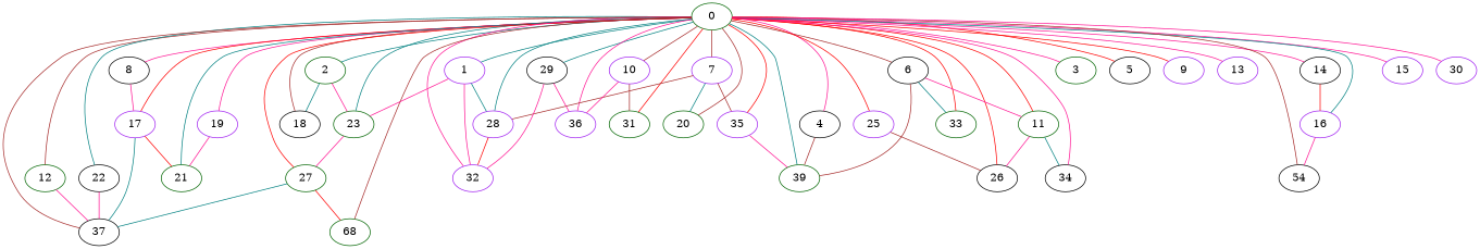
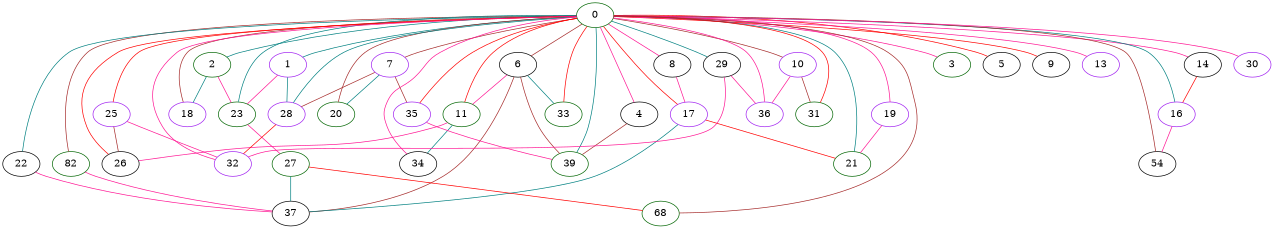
  graph {
    node [color=purple]
    edge [color=deeppink]
    0 [color=darkgreen]
    1
    2 [color=darkgreen]
    3 [color=darkgreen]
    4 [color=black]
    5 [color=black]
    6 [color=black]
    7
    8 [color=black]
-   9
+   9 [color=black]
    10
    11 [color=darkgreen]
-   12 [color=darkgreen]
+   12 [color=darkgreen label=82]
    13
    14 [color=black]
-   15
    16
    17
-   18 [color=black]
+   18
    19
    20 [color=darkgreen]
    21 [color=darkgreen]
    22 [color=black]
    23 [color=darkgreen]
    n25 [color=black label=54]
    25
    26 [color=black]
    27 [color=darkgreen]
    28
    29 [color=black]
    30
    31 [color=darkgreen]
    32
    33 [color=darkgreen]
    34 [color=black]
    35
    36
    37 [color=black]
    n39 [color=darkgreen label=68]
    39 [color=darkgreen]
    0 -- 1 [color=teal]
    0 -- 2 [color=teal]
    0 -- 3
    0 -- 4
    0 -- 5 [color=red]
    0 -- 6 [color=brown]
    0 -- 7 [color=brown]
    0 -- 8
    0 -- 9 [color=red]
    0 -- 10 [color=brown]
    0 -- 11 [color=red]
    0 -- 12 [color=brown]
    0 -- 13
    0 -- 14
-   0 -- 15
    0 -- 16 [color=teal]
    0 -- 17 [color=red]
    0 -- 18 [color=brown]
    0 -- 19
    0 -- 20 [color=brown]
    0 -- 21 [color=teal]
    0 -- 22 [color=teal]
    0 -- 23 [color=teal]
    0 -- n25 [color=brown]
    0 -- 25 [color=red]
    0 -- 26 [color=red]
-   0 -- 27 [color=red]
    0 -- 28 [color=teal]
    0 -- 29 [color=teal]
    0 -- 30
    0 -- 31 [color=red]
    0 -- 32
    0 -- 33 [color=red]
    0 -- 34
    0 -- 35 [color=red]
    0 -- 36
-   0 -- 37 [color=brown]
+   6 -- 37 [color=brown]
    0 -- n39 [color=brown]
    0 -- 39 [color=teal]
    1 -- 23
    1 -- 28 [color=teal]
    2 -- 18 [color=teal]
    2 -- 23
    4 -- 39 [color=brown]
    6 -- 11
    6 -- 33 [color=teal]
    6 -- 39 [color=brown]
    7 -- 20 [color=teal]
    7 -- 28 [color=brown]
    7 -- 35 [color=brown]
    8 -- 17
    10 -- 31 [color=brown]
    10 -- 36
    11 -- 26
    11 -- 34 [color=teal]
    12 -- 37
    14 -- 16 [color=red]
    16 -- n25
    17 -- 21 [color=red]
    17 -- 37 [color=teal]
    19 -- 21
    22 -- 37
    23 -- 27
    25 -- 26 [color=brown]
-   1 -- 32
+   25 -- 32
    27 -- 37 [color=teal]
    27 -- n39 [color=red]
    28 -- 32 [color=red]
    29 -- 32
    29 -- 36
    35 -- 39
  }
